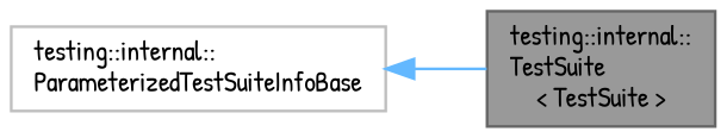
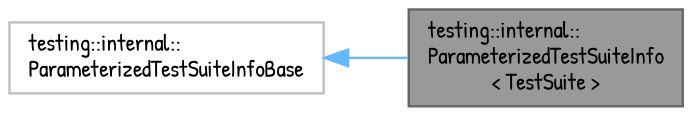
  digraph {
    rankdir=LR
    fontname="Patrick Hand"
    node [fontname="Patrick Hand" fontsize=10 shape=box style=filled]
-   n1 [color=gray40 fillcolor=grey60 fontcolor=black height=0.2 label="testing::internal::\lTestSuite\l\< TestSuite \>" width=0.4]
+   n1 [color=gray40 fillcolor=grey60 fontcolor=black height=0.2 label="testing::internal::\lParameterizedTestSuiteInfo\l\< TestSuite \>" width=0.4]
    n2 [color=grey75 fillcolor=white height=0.2 label="testing::internal::\lParameterizedTestSuiteInfoBase" width=0.4]
    n2 -> n1 [color=steelblue1 dir=back fontname="Patrick Hand" fontsize=10 labelfontname=Helvetica labelfontsize=10 style=solid]
  }
